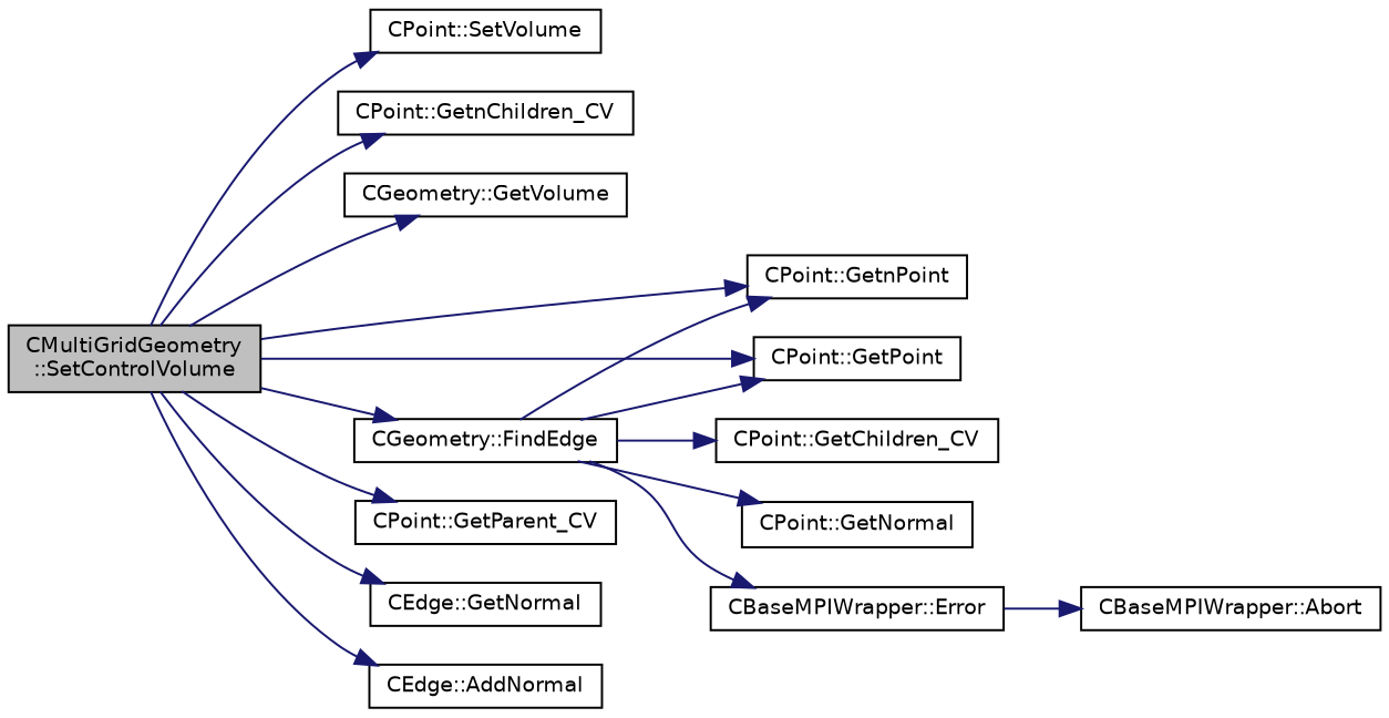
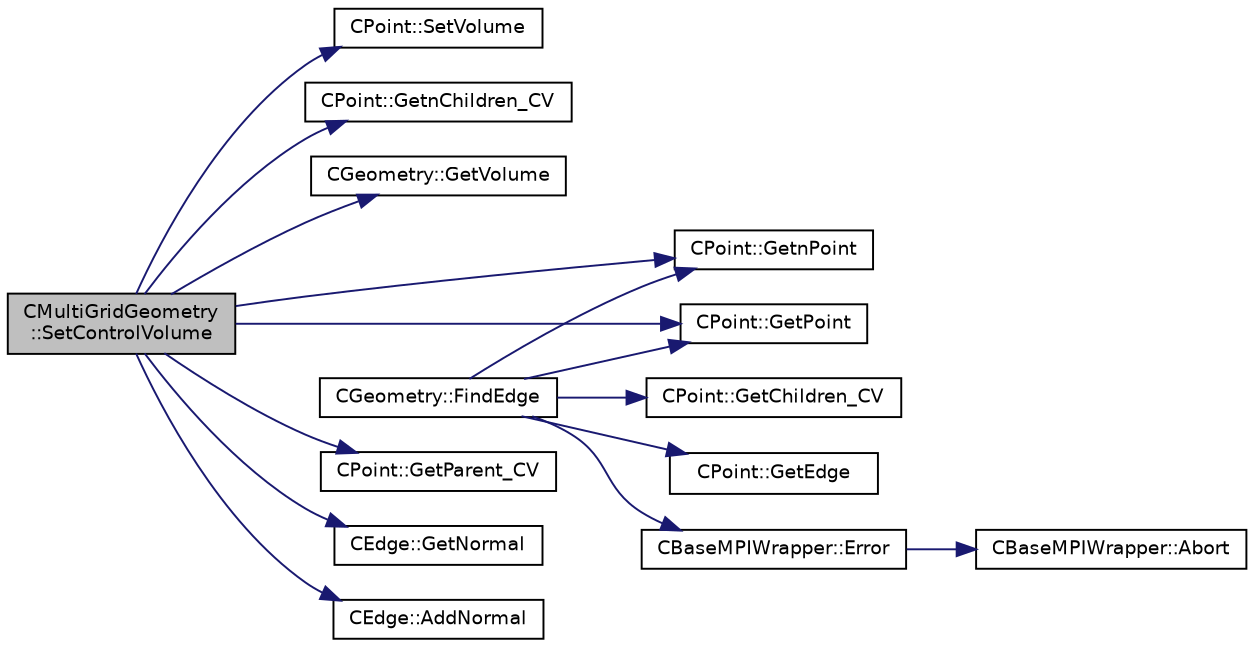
  digraph {
    rankdir=LR
    node [color=black fillcolor=white fontname=Helvetica fontsize=10 shape=record style=filled]
    edge [color=midnightblue fontname=Helvetica fontsize=10 labelfontname=Helvetica labelfontsize=10 style=solid]
    n1 [fillcolor=grey75 fontcolor=black height=0.2 label="CMultiGridGeometry\l::SetControlVolume" width=0.4]
    n2 [height=0.2 label="CPoint::SetVolume" width=0.4]
    n3 [height=0.2 label="CPoint::GetnChildren_CV" width=0.4]
    n4 [height=0.2 label="CGeometry::GetVolume" width=0.4]
    n5 [height=0.2 label="CPoint::GetnPoint" width=0.4]
    n6 [height=0.2 label="CPoint::GetPoint" width=0.4]
    n7 [height=0.2 label="CPoint::GetParent_CV" width=0.4]
    n8 [height=0.2 label="CGeometry::FindEdge" width=0.4]
    n9 [height=0.2 label="CEdge::GetNormal" width=0.4]
    n10 [height=0.2 label="CEdge::AddNormal" width=0.4]
    n11 [height=0.2 label="CPoint::GetChildren_CV" width=0.4]
-   n12 [height=0.2 label="CPoint::GetNormal" width=0.4]
+   n12 [height=0.2 label="CPoint::GetEdge" width=0.4]
    n13 [height=0.2 label="CBaseMPIWrapper::Error" width=0.4]
    n14 [height=0.2 label="CBaseMPIWrapper::Abort" width=0.4]
    n1 -> n2
    n1 -> n3
    n1 -> n4
    n1 -> n5
    n1 -> n6
    n1 -> n7
-   n1 -> n8
    n1 -> n9
    n1 -> n10
    n8 -> n5
    n8 -> n6
    n8 -> n11
    n8 -> n12
    n8 -> n13
    n13 -> n14
  }
